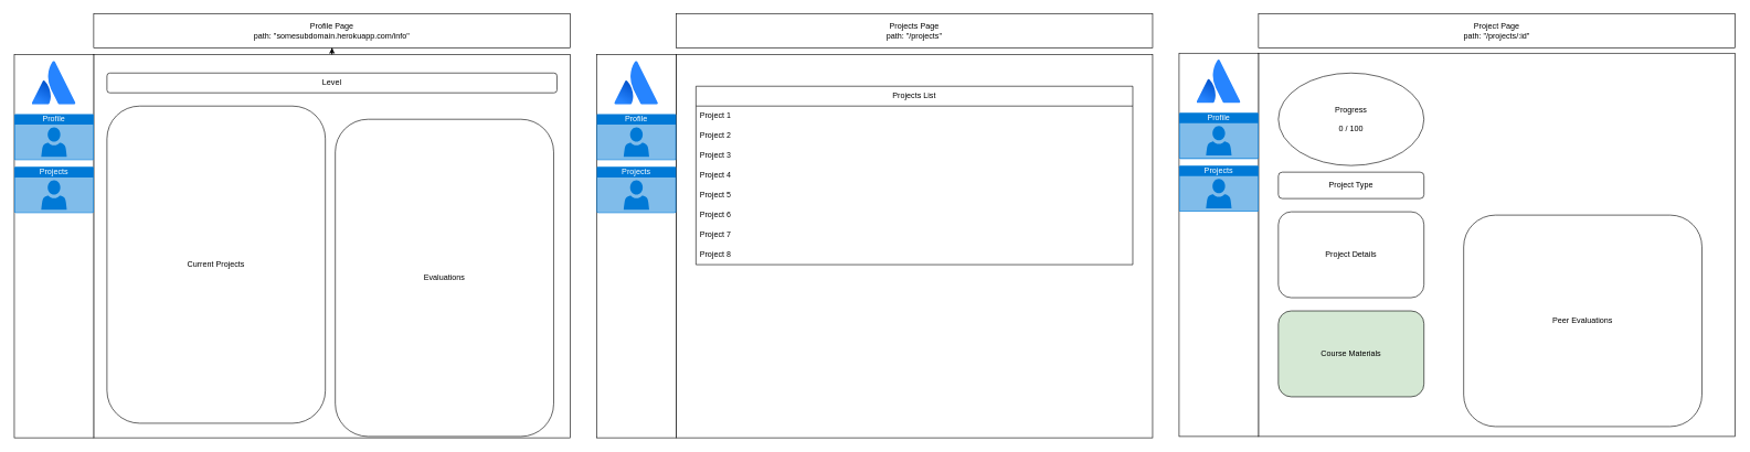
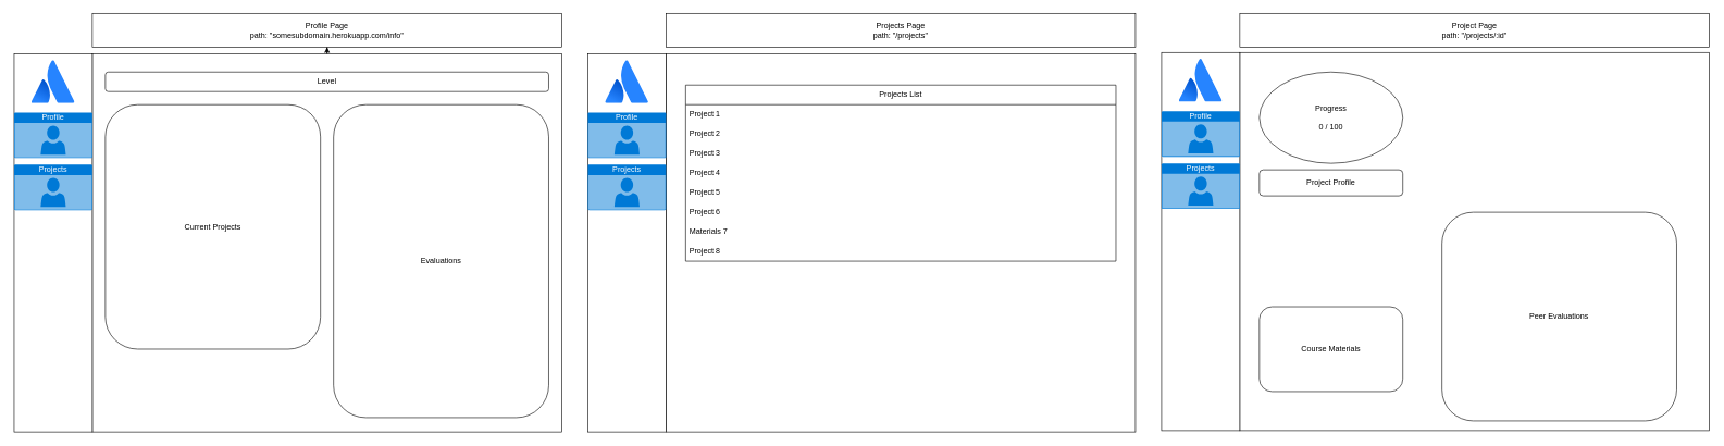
  <mxCell id="0" />
  <mxCell id="1" parent="0" />
  <mxCell id="2" value="" style="rounded=0;whiteSpace=wrap;html=1;" vertex="1" parent="1"><mxGeometry x="1900" y="80" width="720" height="580" as="geometry" /></mxCell>
  <mxCell id="3" value="" style="group" vertex="1" connectable="0" parent="1"><mxGeometry x="1780" y="80" width="120" height="580" as="geometry" /></mxCell>
  <mxCell id="4" value="" style="rounded=0;whiteSpace=wrap;html=1;" vertex="1" parent="3"><mxGeometry width="120" height="580" as="geometry" /></mxCell>
  <mxCell id="5" value="" style="image;html=1;image=img/lib/atlassian/Atlassian_Logo.svg;movable=0;resizable=0;rotatable=0;deletable=0;editable=0;locked=1;connectable=0;" vertex="1" parent="3"><mxGeometry x="27" y="10" width="66" height="66" as="geometry" /></mxCell>
  <mxCell id="6" value="Profile" style="html=1;whiteSpace=wrap;strokeColor=none;fillColor=#0079D6;labelPosition=center;verticalLabelPosition=middle;verticalAlign=top;align=center;fontSize=12;outlineConnect=0;spacingTop=-6;fontColor=#FFFFFF;sketch=0;shape=mxgraph.sitemap.profile;movable=0;resizable=0;rotatable=0;deletable=0;editable=0;locked=1;connectable=0;" vertex="1" parent="3"><mxGeometry y="90" width="120" height="70" as="geometry" /></mxCell>
  <mxCell id="7" value="Projects" style="html=1;whiteSpace=wrap;strokeColor=none;fillColor=#0079D6;labelPosition=center;verticalLabelPosition=middle;verticalAlign=top;align=center;fontSize=12;outlineConnect=0;spacingTop=-6;fontColor=#FFFFFF;sketch=0;shape=mxgraph.sitemap.profile;movable=0;resizable=0;rotatable=0;deletable=0;editable=0;locked=1;connectable=0;" vertex="1" parent="3"><mxGeometry y="170" width="120" height="70" as="geometry" /></mxCell>
  <mxCell id="8" value="" style="edgeStyle=orthogonalEdgeStyle;rounded=0;orthogonalLoop=1;jettySize=auto;html=1;movable=0;resizable=0;rotatable=0;deletable=0;editable=0;locked=1;connectable=0;" edge="1" parent="1" source="9" target="21"><mxGeometry relative="1" as="geometry" /></mxCell>
  <mxCell id="9" value="" style="rounded=0;whiteSpace=wrap;html=1;movable=0;resizable=0;rotatable=0;deletable=0;editable=0;locked=1;connectable=0;" vertex="1" parent="1"><mxGeometry x="140" y="82" width="720" height="580" as="geometry" /></mxCell>
  <mxCell id="10" value="" style="group;movable=0;resizable=0;rotatable=0;deletable=0;editable=0;locked=1;connectable=0;" vertex="1" connectable="0" parent="1"><mxGeometry x="20" y="82" width="120" height="580" as="geometry" /></mxCell>
  <mxCell id="11" value="" style="rounded=0;whiteSpace=wrap;html=1;movable=0;resizable=0;rotatable=0;deletable=0;editable=0;locked=1;connectable=0;" vertex="1" parent="10"><mxGeometry width="120" height="580" as="geometry" /></mxCell>
  <mxCell id="12" value="" style="image;html=1;image=img/lib/atlassian/Atlassian_Logo.svg;movable=0;resizable=0;rotatable=0;deletable=0;editable=0;locked=1;connectable=0;" vertex="1" parent="10"><mxGeometry x="27" y="10" width="66" height="66" as="geometry" /></mxCell>
  <mxCell id="13" value="Profile" style="html=1;whiteSpace=wrap;strokeColor=none;fillColor=#0079D6;labelPosition=center;verticalLabelPosition=middle;verticalAlign=top;align=center;fontSize=12;outlineConnect=0;spacingTop=-6;fontColor=#FFFFFF;sketch=0;shape=mxgraph.sitemap.profile;movable=0;resizable=0;rotatable=0;deletable=0;editable=0;locked=1;connectable=0;" vertex="1" parent="10"><mxGeometry y="90" width="120" height="70" as="geometry" /></mxCell>
  <mxCell id="14" value="Projects" style="html=1;whiteSpace=wrap;strokeColor=none;fillColor=#0079D6;labelPosition=center;verticalLabelPosition=middle;verticalAlign=top;align=center;fontSize=12;outlineConnect=0;spacingTop=-6;fontColor=#FFFFFF;sketch=0;shape=mxgraph.sitemap.profile;movable=0;resizable=0;rotatable=0;deletable=0;editable=0;locked=1;connectable=0;" vertex="1" parent="10"><mxGeometry y="170" width="120" height="70" as="geometry" /></mxCell>
  <mxCell id="15" value="" style="rounded=0;whiteSpace=wrap;html=1;movable=0;resizable=0;rotatable=0;deletable=0;editable=0;locked=1;connectable=0;" vertex="1" parent="1"><mxGeometry x="1020" y="82" width="720" height="580" as="geometry" /></mxCell>
  <mxCell id="16" value="" style="group;movable=0;resizable=0;rotatable=0;deletable=0;editable=0;locked=1;connectable=0;" vertex="1" connectable="0" parent="1"><mxGeometry x="900" y="82" width="120" height="580" as="geometry" /></mxCell>
  <mxCell id="17" value="" style="rounded=0;whiteSpace=wrap;html=1;movable=0;resizable=0;rotatable=0;deletable=0;editable=0;locked=1;connectable=0;" vertex="1" parent="16"><mxGeometry width="120" height="580" as="geometry" /></mxCell>
  <mxCell id="18" value="" style="image;html=1;image=img/lib/atlassian/Atlassian_Logo.svg;movable=0;resizable=0;rotatable=0;deletable=0;editable=0;locked=1;connectable=0;" vertex="1" parent="16"><mxGeometry x="27" y="10" width="66" height="66" as="geometry" /></mxCell>
  <mxCell id="19" value="Profile" style="html=1;whiteSpace=wrap;strokeColor=none;fillColor=#0079D6;labelPosition=center;verticalLabelPosition=middle;verticalAlign=top;align=center;fontSize=12;outlineConnect=0;spacingTop=-6;fontColor=#FFFFFF;sketch=0;shape=mxgraph.sitemap.profile;movable=0;resizable=0;rotatable=0;deletable=0;editable=0;locked=1;connectable=0;" vertex="1" parent="16"><mxGeometry y="90" width="120" height="70" as="geometry" /></mxCell>
  <mxCell id="20" value="Projects" style="html=1;whiteSpace=wrap;strokeColor=none;fillColor=#0079D6;labelPosition=center;verticalLabelPosition=middle;verticalAlign=top;align=center;fontSize=12;outlineConnect=0;spacingTop=-6;fontColor=#FFFFFF;sketch=0;shape=mxgraph.sitemap.profile;movable=0;resizable=0;rotatable=0;deletable=0;editable=0;locked=1;connectable=0;" vertex="1" parent="16"><mxGeometry y="170" width="120" height="70" as="geometry" /></mxCell>
  <mxCell id="21" value="Profile Page&lt;br&gt;path: &quot;somesubdomain.herokuapp.com/info&quot;" style="rounded=0;whiteSpace=wrap;html=1;movable=0;resizable=0;rotatable=0;deletable=0;editable=0;locked=1;connectable=0;" vertex="1" parent="1"><mxGeometry x="140" y="20" width="720" height="52" as="geometry" /></mxCell>
  <mxCell id="22" value="Projects Page&lt;div&gt;path: &quot;/projects&quot;&lt;/div&gt;" style="rounded=0;whiteSpace=wrap;html=1;movable=0;resizable=0;rotatable=0;deletable=0;editable=0;locked=1;connectable=0;" vertex="1" parent="1"><mxGeometry x="1020" y="20" width="720" height="52" as="geometry" /></mxCell>
  <mxCell id="23" value="Project Page&lt;div&gt;path: &quot;/projects/:id&quot;&lt;/div&gt;" style="rounded=0;whiteSpace=wrap;html=1;" vertex="1" parent="1"><mxGeometry x="1900" y="20" width="720" height="52" as="geometry" /></mxCell>
  <mxCell id="24" value="Level" style="rounded=1;whiteSpace=wrap;html=1;movable=0;resizable=0;rotatable=0;deletable=0;editable=0;locked=1;connectable=0;" vertex="1" parent="1"><mxGeometry x="160" y="110" width="680" height="30" as="geometry" /></mxCell>
- <mxCell id="25" value="Current Projects" style="rounded=1;whiteSpace=wrap;html=1;align=center;movable=0;resizable=0;rotatable=0;deletable=0;editable=0;locked=1;connectable=0;" vertex="1" parent="1"><mxGeometry x="160" y="160" width="330" height="480" as="geometry" /></mxCell>
- <mxCell id="26" value="Evaluations" style="rounded=1;whiteSpace=wrap;html=1;movable=0;resizable=0;rotatable=0;deletable=0;editable=0;locked=1;connectable=0;" vertex="1" parent="1"><mxGeometry x="505" y="180" width="330" height="480" as="geometry" /></mxCell>
+ <mxCell id="25" value="Current Projects" style="rounded=1;whiteSpace=wrap;html=1;align=center;movable=0;resizable=0;rotatable=0;deletable=0;editable=0;locked=1;connectable=0;" vertex="1" parent="1"><mxGeometry x="160" y="160" width="330" height="375" as="geometry" /></mxCell>
+ <mxCell id="26" value="Evaluations" style="rounded=1;whiteSpace=wrap;html=1;movable=0;resizable=0;rotatable=0;deletable=0;editable=0;locked=1;connectable=0;" vertex="1" parent="1"><mxGeometry x="510" y="160" width="330" height="480" as="geometry" /></mxCell>
  <mxCell id="27" value="Projects List" style="swimlane;fontStyle=0;childLayout=stackLayout;horizontal=1;startSize=30;horizontalStack=0;resizeParent=1;resizeParentMax=0;resizeLast=0;collapsible=1;marginBottom=0;whiteSpace=wrap;html=1;glass=0;" vertex="1" parent="1"><mxGeometry x="1050" y="130" width="660" height="270" as="geometry" /></mxCell>
  <mxCell id="28" value="Project 1" style="text;strokeColor=none;fillColor=none;align=left;verticalAlign=middle;spacingLeft=4;spacingRight=4;overflow=hidden;points=[[0,0.5],[1,0.5]];portConstraint=eastwest;rotatable=0;whiteSpace=wrap;html=1;" vertex="1" parent="27"><mxGeometry y="30" width="660" height="30" as="geometry" /></mxCell>
  <mxCell id="29" value="Project 2" style="text;strokeColor=none;fillColor=none;align=left;verticalAlign=middle;spacingLeft=4;spacingRight=4;overflow=hidden;points=[[0,0.5],[1,0.5]];portConstraint=eastwest;rotatable=0;whiteSpace=wrap;html=1;" vertex="1" parent="27"><mxGeometry y="60" width="660" height="30" as="geometry" /></mxCell>
  <mxCell id="30" value="Project&amp;nbsp;3" style="text;strokeColor=none;fillColor=none;align=left;verticalAlign=middle;spacingLeft=4;spacingRight=4;overflow=hidden;points=[[0,0.5],[1,0.5]];portConstraint=eastwest;rotatable=0;whiteSpace=wrap;html=1;" vertex="1" parent="27"><mxGeometry y="90" width="660" height="30" as="geometry" /></mxCell>
  <mxCell id="31" value="Project 4" style="text;strokeColor=none;fillColor=none;align=left;verticalAlign=middle;spacingLeft=4;spacingRight=4;overflow=hidden;points=[[0,0.5],[1,0.5]];portConstraint=eastwest;rotatable=0;whiteSpace=wrap;html=1;" vertex="1" parent="27"><mxGeometry y="120" width="660" height="30" as="geometry" /></mxCell>
  <mxCell id="32" value="Project 5" style="text;strokeColor=none;fillColor=none;align=left;verticalAlign=middle;spacingLeft=4;spacingRight=4;overflow=hidden;points=[[0,0.5],[1,0.5]];portConstraint=eastwest;rotatable=0;whiteSpace=wrap;html=1;" vertex="1" parent="27"><mxGeometry y="150" width="660" height="30" as="geometry" /></mxCell>
  <mxCell id="33" value="Project 6" style="text;strokeColor=none;fillColor=none;align=left;verticalAlign=middle;spacingLeft=4;spacingRight=4;overflow=hidden;points=[[0,0.5],[1,0.5]];portConstraint=eastwest;rotatable=0;whiteSpace=wrap;html=1;" vertex="1" parent="27"><mxGeometry y="180" width="660" height="30" as="geometry" /></mxCell>
- <mxCell id="34" value="Project 7" style="text;strokeColor=none;fillColor=none;align=left;verticalAlign=middle;spacingLeft=4;spacingRight=4;overflow=hidden;points=[[0,0.5],[1,0.5]];portConstraint=eastwest;rotatable=0;whiteSpace=wrap;html=1;" vertex="1" parent="27"><mxGeometry y="210" width="660" height="30" as="geometry" /></mxCell>
+ <mxCell id="34" value="Materials 7" style="text;strokeColor=none;fillColor=none;align=left;verticalAlign=middle;spacingLeft=4;spacingRight=4;overflow=hidden;points=[[0,0.5],[1,0.5]];portConstraint=eastwest;rotatable=0;whiteSpace=wrap;html=1;" vertex="1" parent="27"><mxGeometry y="210" width="660" height="30" as="geometry" /></mxCell>
  <mxCell id="35" value="Project 8" style="text;strokeColor=none;fillColor=none;align=left;verticalAlign=middle;spacingLeft=4;spacingRight=4;overflow=hidden;points=[[0,0.5],[1,0.5]];portConstraint=eastwest;rotatable=0;whiteSpace=wrap;html=1;" vertex="1" parent="27"><mxGeometry y="240" width="660" height="30" as="geometry" /></mxCell>
  <mxCell id="36" value="Progress&lt;br&gt;&lt;br&gt;0 / 100" style="ellipse;whiteSpace=wrap;html=1;" vertex="1" parent="1"><mxGeometry x="1930" y="110" width="220" height="140" as="geometry" /></mxCell>
- <mxCell id="37" value="Project Type" style="rounded=1;whiteSpace=wrap;html=1;" vertex="1" parent="1"><mxGeometry x="1930" y="260" width="220" height="40" as="geometry" /></mxCell>
- <mxCell id="38" value="Project Details" style="rounded=1;whiteSpace=wrap;html=1;" vertex="1" parent="1"><mxGeometry x="1930" y="320" width="220" height="130" as="geometry" /></mxCell>
+ <mxCell id="37" value="Project Profile" style="rounded=1;whiteSpace=wrap;html=1;" vertex="1" parent="1"><mxGeometry x="1930" y="260" width="220" height="40" as="geometry" /></mxCell>
  <mxCell id="39" value="Peer Evaluations" style="rounded=1;whiteSpace=wrap;html=1;" vertex="1" parent="1"><mxGeometry x="2210" y="325" width="360" height="320" as="geometry" /></mxCell>
- <mxCell id="40" value="Course Materials" style="rounded=1;whiteSpace=wrap;html=1;fillColor=#d5e8d4;" vertex="1" parent="1"><mxGeometry x="1930" y="470" width="220" height="130" as="geometry" /></mxCell>
+ <mxCell id="40" value="Course Materials" style="rounded=1;whiteSpace=wrap;html=1;" vertex="1" parent="1"><mxGeometry x="1930" y="470" width="220" height="130" as="geometry" /></mxCell>
